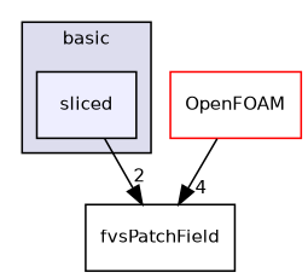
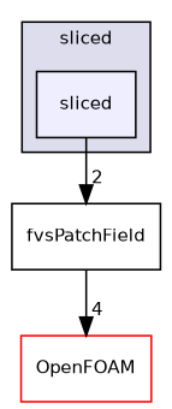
  digraph {
    compound=true
    node [fontname=Helvetica fontsize=10 shape=box]
    edge [labeldistance=1.5 labelfontname=Helvetica labelfontsize=10]
    n1 [fillcolor="#eeeeff" label=sliced pencolor=black style=filled]
    n2 [label=fvsPatchField]
    n3 [color=red label=OpenFOAM]
    subgraph cluster_1 {
      bgcolor="#ddddee"
      fontname=Helvetica
      fontsize=10
-     label=basic
+     label=sliced
      pencolor=black
      n1
    }
    n1 -> n2 [headlabel=2]
-   n3 -> n2 [headlabel=4]
+   n2 -> n3 [headlabel=4]
  }
